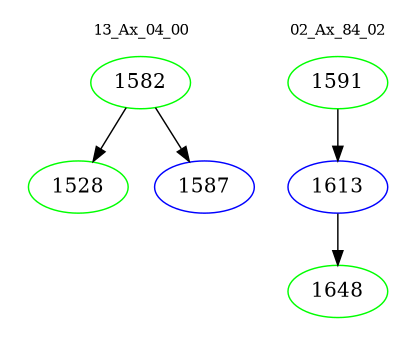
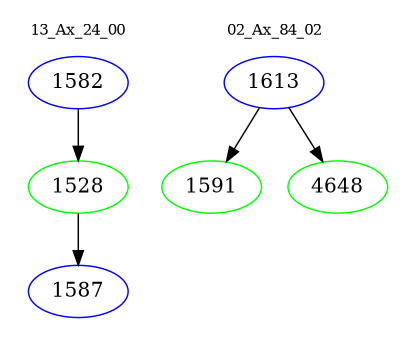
  digraph {
    node [color=blue]
    edge [color=black]
-   n1 [color=green label=1582]
+   n1 [label=1582]
    n2 [color=green label=1528]
    n3 [label=1587]
    n4 [label=1613]
    n5 [color=green label=1591]
-   n6 [color=green label=1648]
+   n6 [color=green label=4648]
    subgraph cluster_1 {
      color=white
      fontsize=10
-     label="13_Ax_04_00"
+     label="13_Ax_24_00"
      n1
      n2
      n3
    }
    subgraph cluster_2 {
      color=white
      fontsize=10
      label="02_Ax_84_02"
      n4
      n5
      n6
    }
    n1 -> n2
-   n1 -> n3
-   n5 -> n4
+   n2 -> n3
+   n4 -> n5
    n4 -> n6
  }
